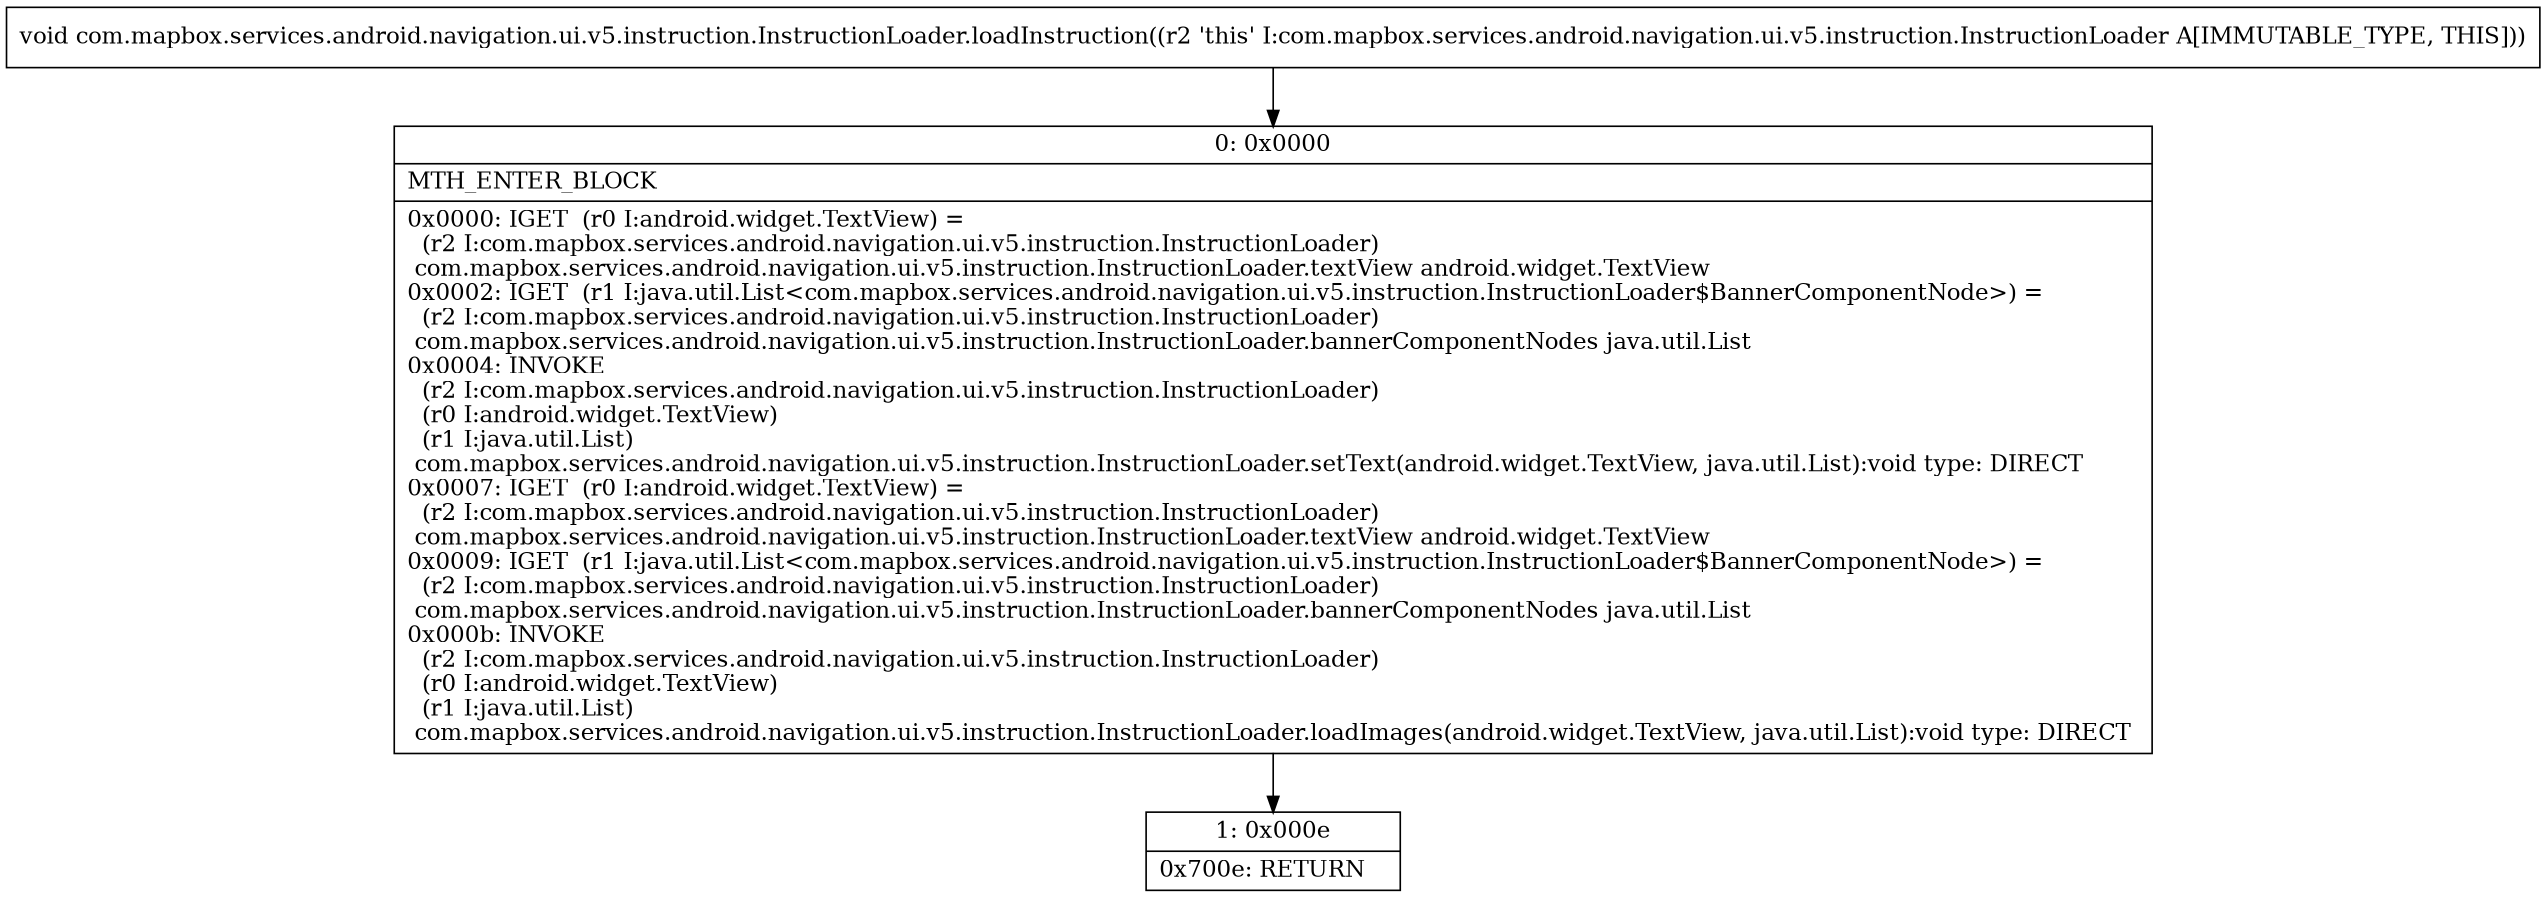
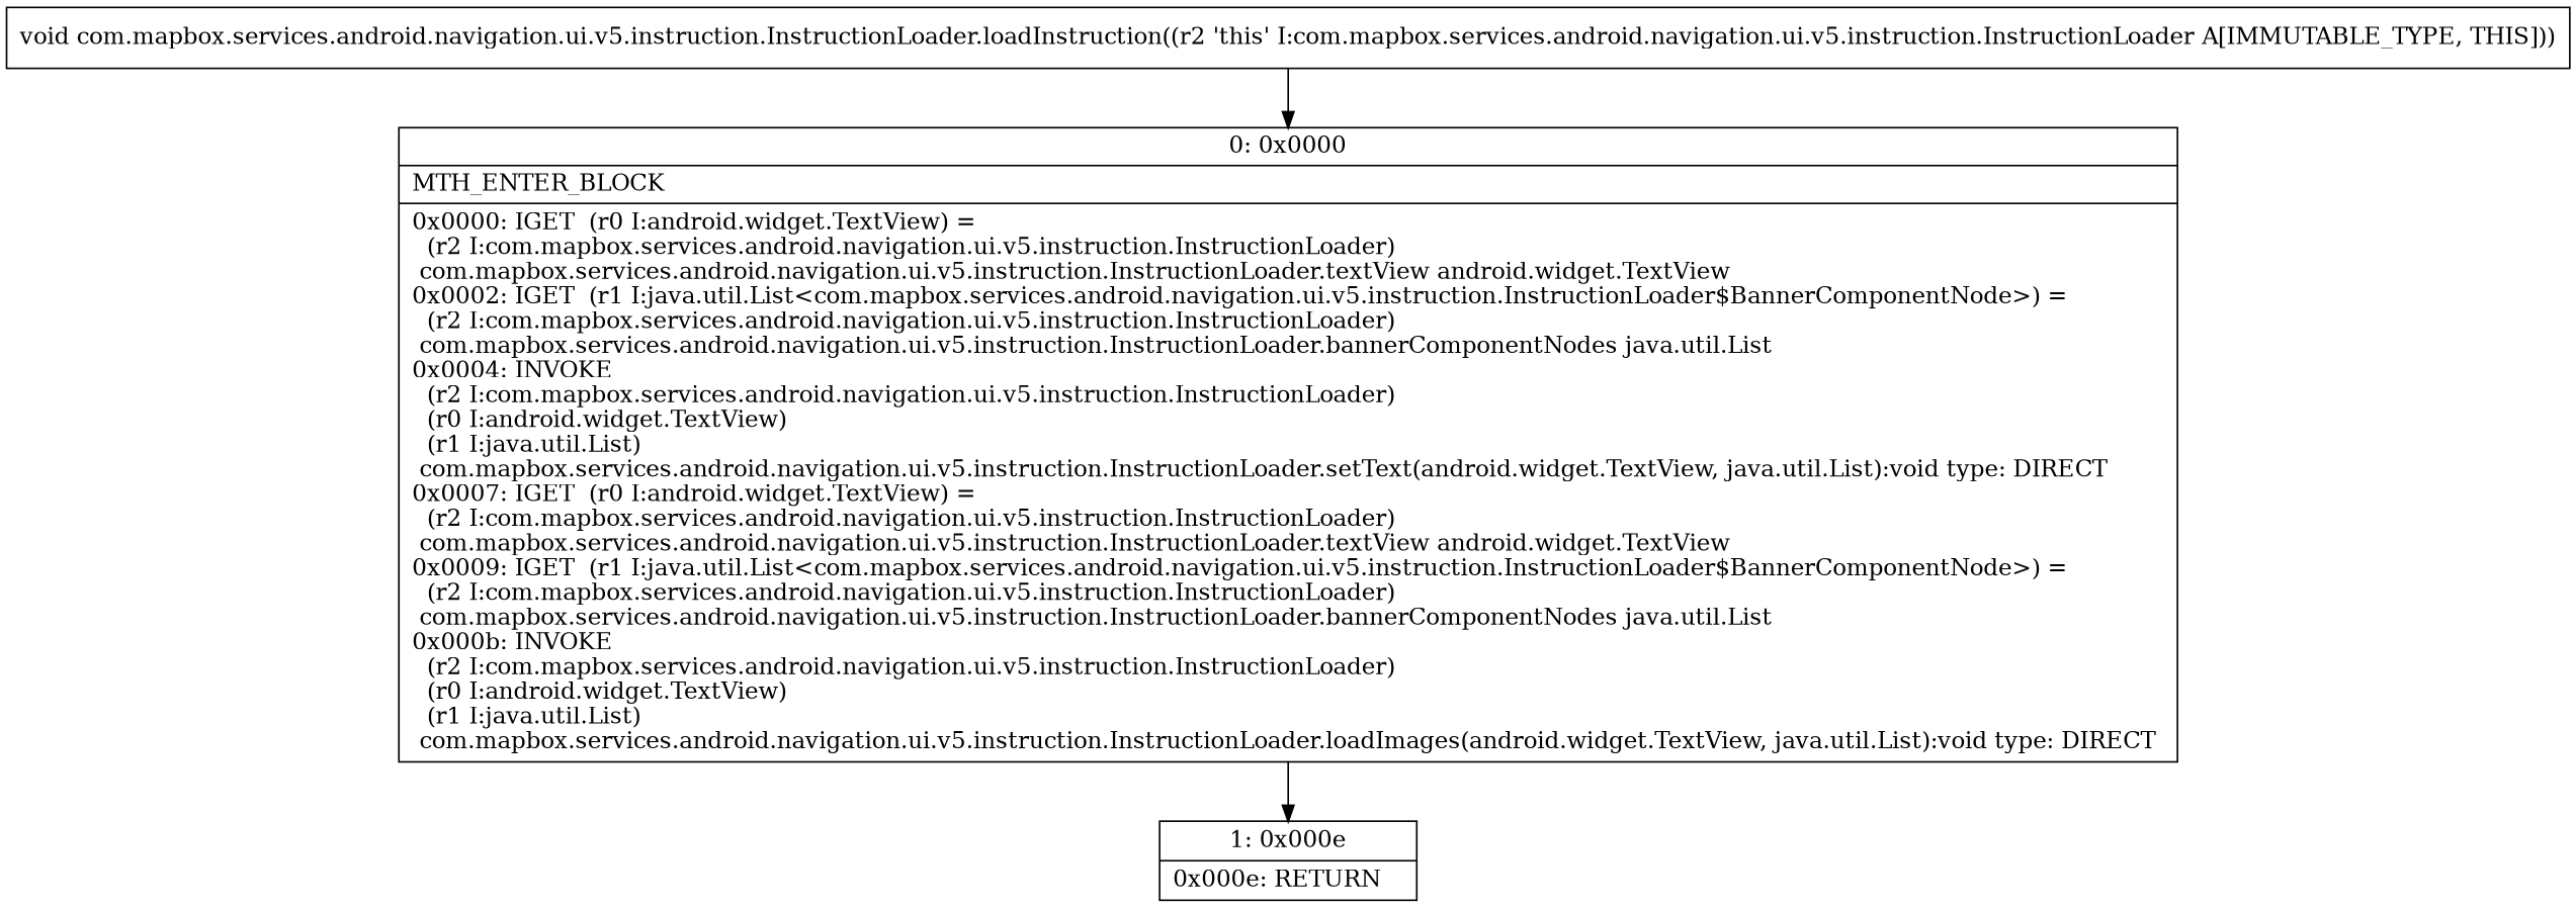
  digraph {
    node [shape=record]
    n1 [label="{0\:\ 0x0000|MTH_ENTER_BLOCK\l|0x0000: IGET  (r0 I:android.widget.TextView) = \l  (r2 I:com.mapbox.services.android.navigation.ui.v5.instruction.InstructionLoader)\l com.mapbox.services.android.navigation.ui.v5.instruction.InstructionLoader.textView android.widget.TextView \l0x0002: IGET  (r1 I:java.util.List\<com.mapbox.services.android.navigation.ui.v5.instruction.InstructionLoader$BannerComponentNode\>) = \l  (r2 I:com.mapbox.services.android.navigation.ui.v5.instruction.InstructionLoader)\l com.mapbox.services.android.navigation.ui.v5.instruction.InstructionLoader.bannerComponentNodes java.util.List \l0x0004: INVOKE  \l  (r2 I:com.mapbox.services.android.navigation.ui.v5.instruction.InstructionLoader)\l  (r0 I:android.widget.TextView)\l  (r1 I:java.util.List)\l com.mapbox.services.android.navigation.ui.v5.instruction.InstructionLoader.setText(android.widget.TextView, java.util.List):void type: DIRECT \l0x0007: IGET  (r0 I:android.widget.TextView) = \l  (r2 I:com.mapbox.services.android.navigation.ui.v5.instruction.InstructionLoader)\l com.mapbox.services.android.navigation.ui.v5.instruction.InstructionLoader.textView android.widget.TextView \l0x0009: IGET  (r1 I:java.util.List\<com.mapbox.services.android.navigation.ui.v5.instruction.InstructionLoader$BannerComponentNode\>) = \l  (r2 I:com.mapbox.services.android.navigation.ui.v5.instruction.InstructionLoader)\l com.mapbox.services.android.navigation.ui.v5.instruction.InstructionLoader.bannerComponentNodes java.util.List \l0x000b: INVOKE  \l  (r2 I:com.mapbox.services.android.navigation.ui.v5.instruction.InstructionLoader)\l  (r0 I:android.widget.TextView)\l  (r1 I:java.util.List)\l com.mapbox.services.android.navigation.ui.v5.instruction.InstructionLoader.loadImages(android.widget.TextView, java.util.List):void type: DIRECT \l}"]
-   n2 [label="{1\:\ 0x000e|0x700e: RETURN   \l}"]
+   n2 [label="{1\:\ 0x000e|0x000e: RETURN   \l}"]
    n3 [label="{void com.mapbox.services.android.navigation.ui.v5.instruction.InstructionLoader.loadInstruction((r2 'this' I:com.mapbox.services.android.navigation.ui.v5.instruction.InstructionLoader A[IMMUTABLE_TYPE, THIS])) }"]
    n1 -> n2
    n3 -> n1
  }
